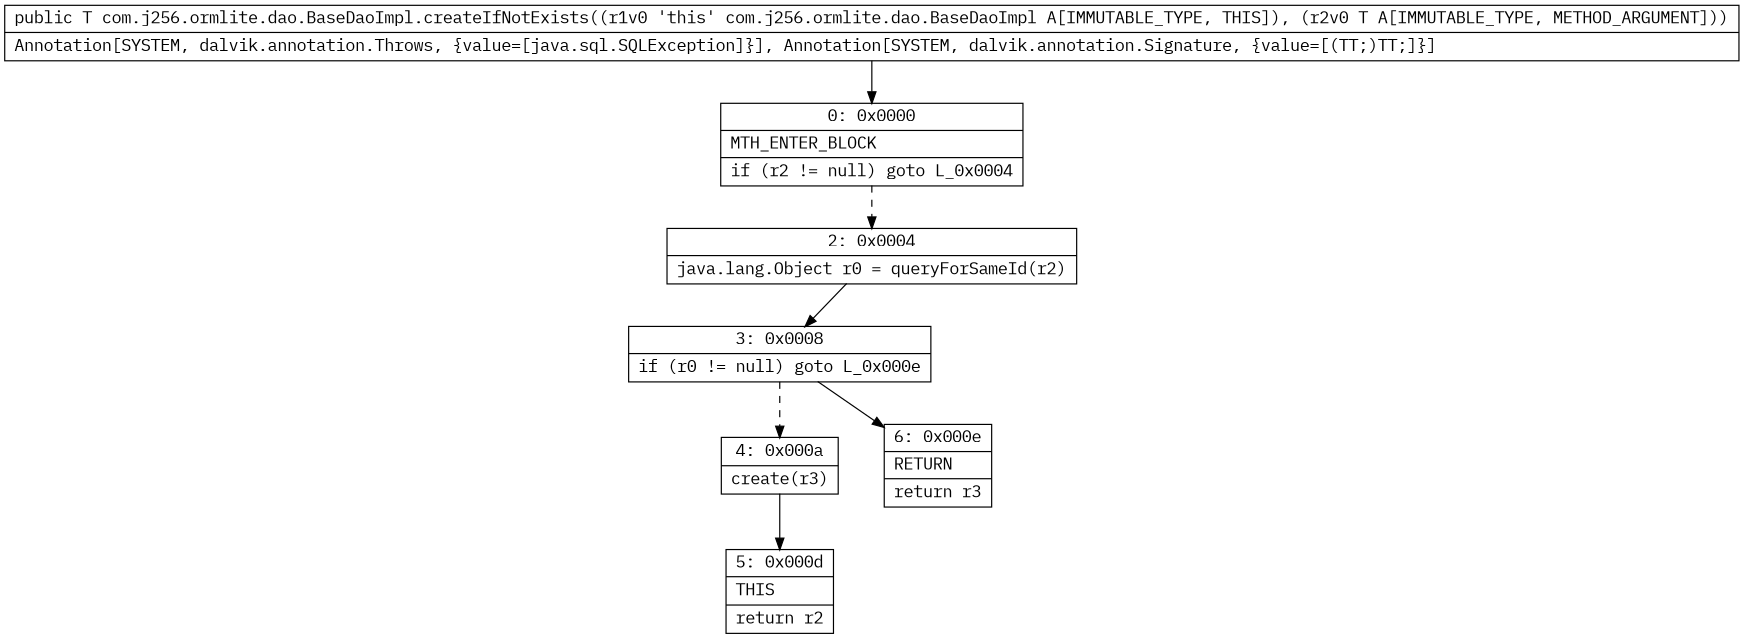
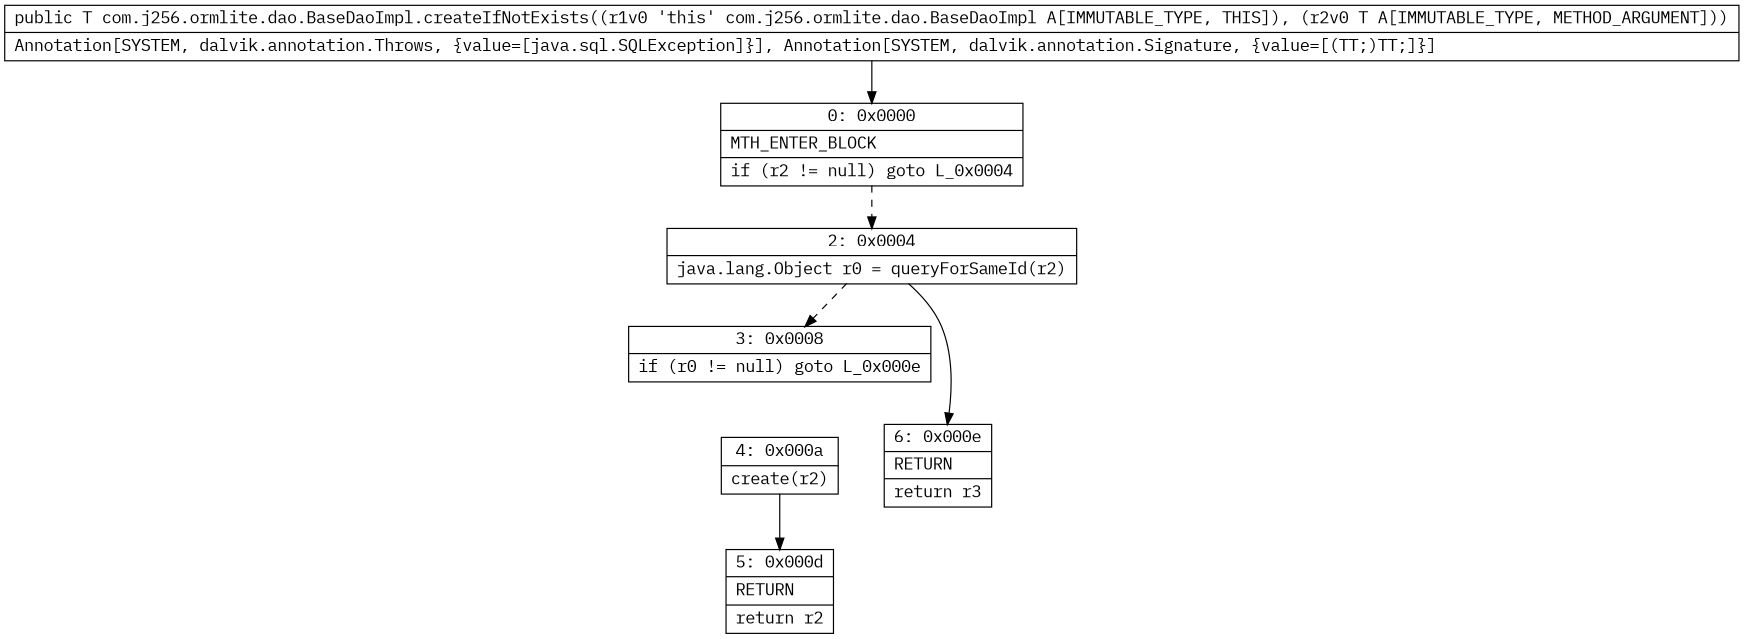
  digraph {
    fontname="IBM Plex Mono"
    node [fontname="IBM Plex Mono" shape=record]
    edge [fontname="IBM Plex Mono"]
    n1 [label="{0\:\ 0x0000|MTH_ENTER_BLOCK\l|if (r2 != null) goto L_0x0004\l}"]
    n2 [label="{2\:\ 0x0004|java.lang.Object r0 = queryForSameId(r2)\l}"]
    n3 [label="{3\:\ 0x0008|if (r0 != null) goto L_0x000e\l}"]
-   n4 [label="{4\:\ 0x000a|create(r3)\l}"]
+   n4 [label="{4\:\ 0x000a|create(r2)\l}"]
    n5 [label="{6\:\ 0x000e|RETURN\l|return r3\l}"]
-   n6 [label="{5\:\ 0x000d|THIS\l|return r2\l}"]
+   n6 [label="{5\:\ 0x000d|RETURN\l|return r2\l}"]
    n7 [label="{public T com.j256.ormlite.dao.BaseDaoImpl.createIfNotExists((r1v0 'this' com.j256.ormlite.dao.BaseDaoImpl A[IMMUTABLE_TYPE, THIS]), (r2v0 T A[IMMUTABLE_TYPE, METHOD_ARGUMENT]))  | Annotation[SYSTEM, dalvik.annotation.Throws, \{value=[java.sql.SQLException]\}], Annotation[SYSTEM, dalvik.annotation.Signature, \{value=[(TT;)TT;]\}]\l}"]
    n1 -> n2 [style=dashed]
-   n2 -> n3
-   n3 -> n4 [style=dashed]
-   n3 -> n5
+   n2 -> n3 [style=dashed]
+   n2 -> n5
    n4 -> n6
    n7 -> n1
  }
